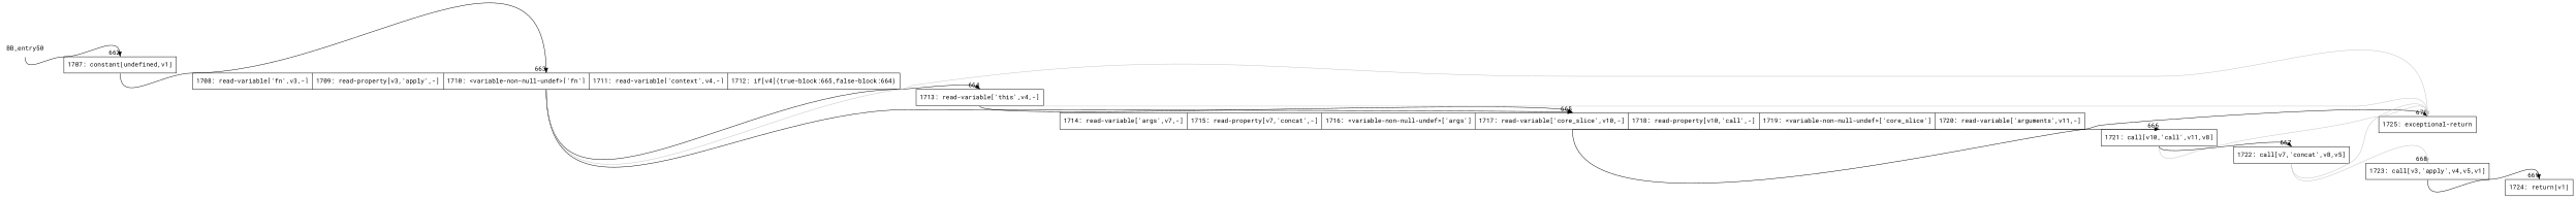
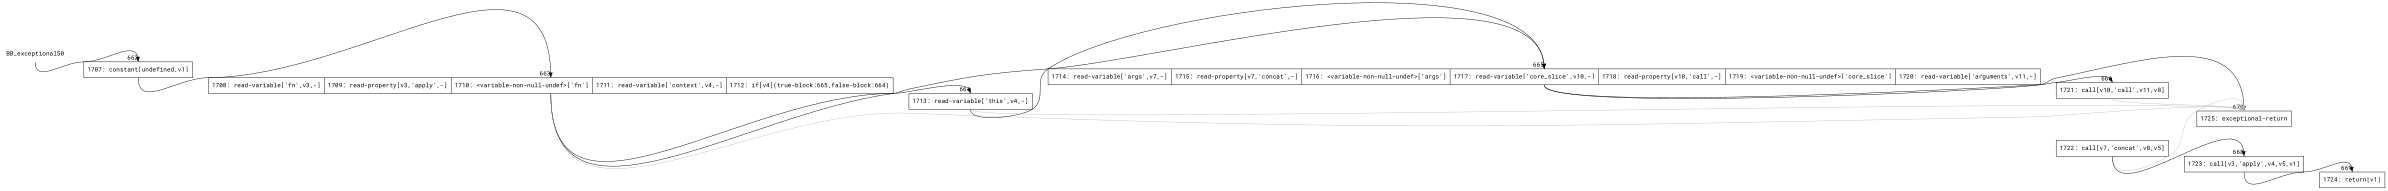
  digraph {
    fontname="Roboto Mono"
    rankdir=LR
    node [fontname="Roboto Mono" shape=record]
    edge [fontname="Roboto Mono" headport=n tailport=s]
-   BB_entry50 [shape=none]
+   BB_entry50 [shape=none label=BB_exceptional50]
    n2 [label="{1707: constant[undefined,v1]}"]
    n3 [label="{1708: read-variable['fn',v3,-]|1709: read-property[v3,'apply',-]|1710: \<variable-non-null-undef\>['fn']|1711: read-variable['context',v4,-]|1712: if[v4](true-block:665,false-block:664)}"]
    n4 [label="{1714: read-variable['args',v7,-]|1715: read-property[v7,'concat',-]|1716: \<variable-non-null-undef\>['args']|1717: read-variable['core_slice',v10,-]|1718: read-property[v10,'call',-]|1719: \<variable-non-null-undef\>['core_slice']|1720: read-variable['arguments',v11,-]}"]
    n5 [label="{1713: read-variable['this',v4,-]}"]
    n6 [label="{1725: exceptional-return}"]
    n7 [label="{1721: call[v10,'call',v11,v8]}"]
    n8 [label="{1722: call[v7,'concat',v8,v5]}"]
    n9 [label="{1723: call[v3,'apply',v4,v5,v1]}"]
    n10 [label="{1724: return[v1]}"]
    BB_entry50 -> n2 [headlabel="    662"]
    n2 -> n3 [headlabel="      663"]
    n3 -> n4 [headlabel="      665"]
    n3 -> n5 [headlabel="      664"]
    n3 -> n6 [color=gray headlabel="      670"]
    n4 -> n6 [color=black]
    n4 -> n7 [headlabel="      666"]
    n5 -> n4
    n5 -> n6 [color=gray]
    n7 -> n6 [color=gray]
-   n7 -> n8 [headlabel="      667"]
    n8 -> n6 [color=gray]
-   n8 -> n9 [headlabel="      668" color=gray]
+   n8 -> n9 [headlabel="      668"]
    n9 -> n10 [headlabel="      669"]
  }
